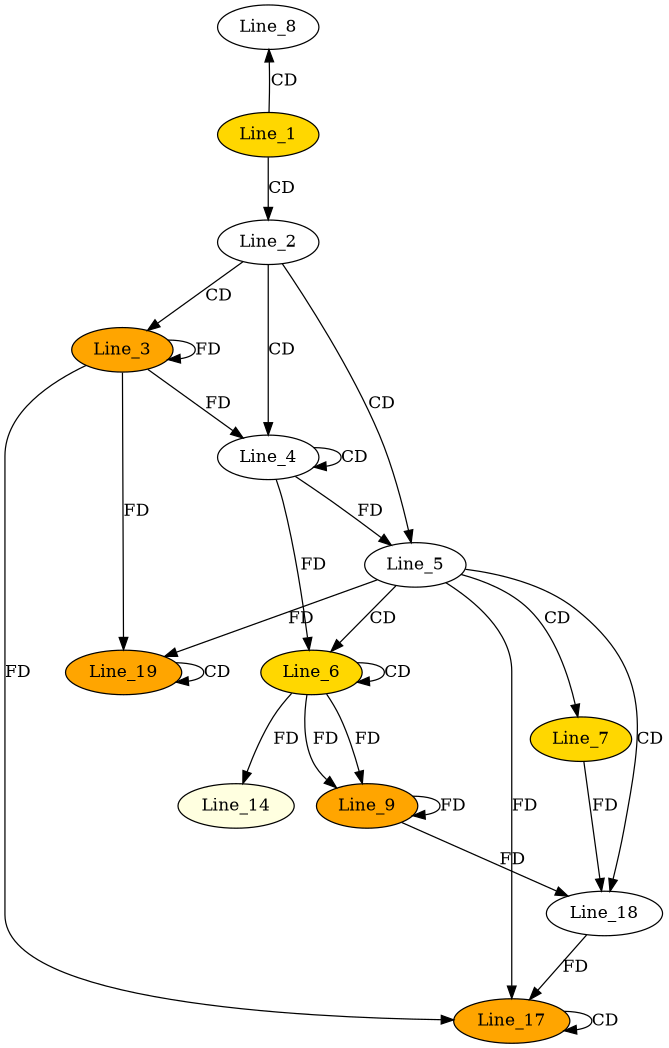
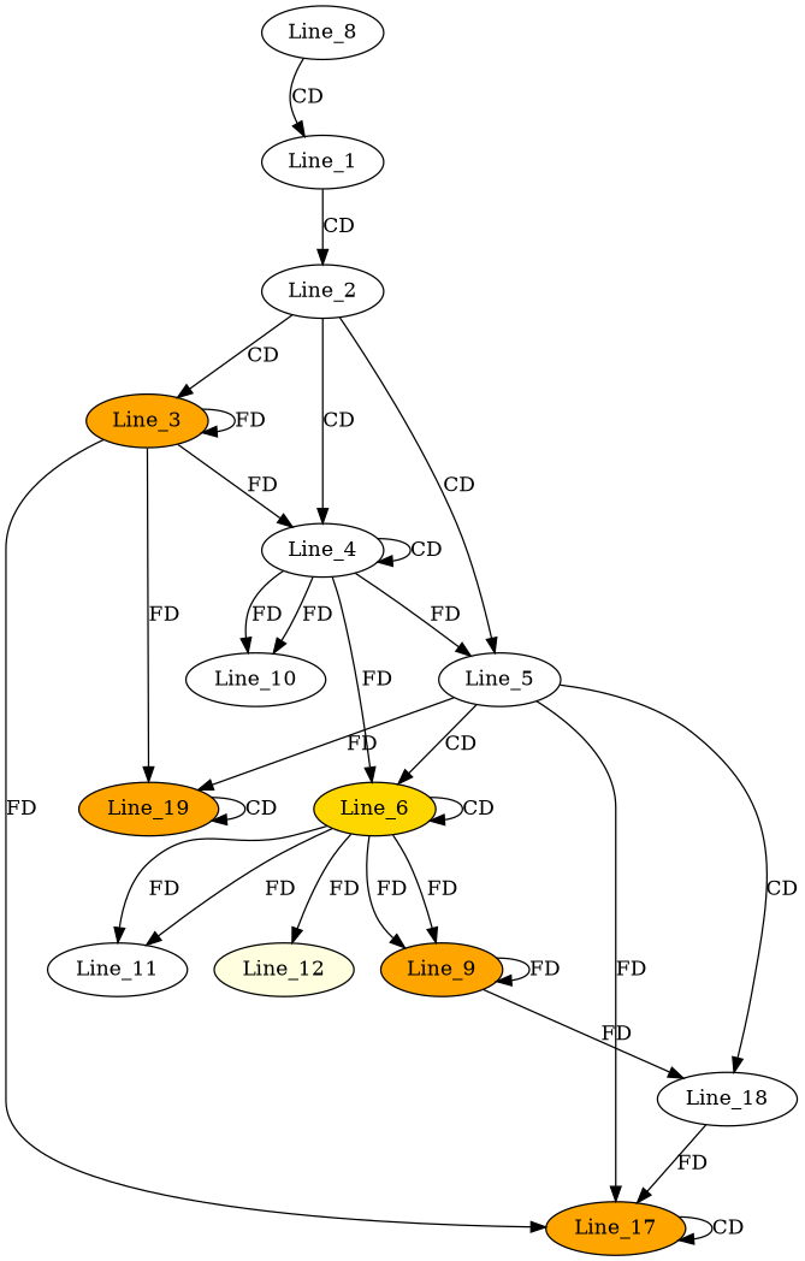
  digraph {
    node [fillcolor=white style=filled]
    n1 [label=Line_8]
-   Line_1 [fillcolor=gold]
+   Line_1
    Line_2
    Line_3 [fillcolor=orange]
    Line_4
    Line_5
    Line_17 [fillcolor=orange]
    Line_19 [fillcolor=orange]
    Line_6 [fillcolor=gold]
-   Line_7 [fillcolor=gold]
+   Line_10
    n12 [label=Line_18]
    Line_9 [fillcolor=orange]
-   Line_12 [fillcolor=lightyellow label=Line_14]
-   Line_1 -> n1 [label=CD]
+   Line_11
+   Line_12 [fillcolor=lightyellow]
+   n1 -> Line_1 [label=CD]
    Line_1 -> Line_2 [label=CD]
    Line_2 -> Line_3 [label=CD]
    Line_2 -> Line_4 [label=CD]
    Line_2 -> Line_5 [label=CD]
    Line_3 -> Line_3 [label=FD]
    Line_3 -> Line_4 [label=FD]
    Line_3 -> Line_17 [label=FD]
    Line_3 -> Line_19 [label=FD]
    Line_4 -> Line_4 [label=CD]
    Line_4 -> Line_5 [label=FD]
    Line_4 -> Line_6 [label=FD]
+   Line_4 -> Line_10 [label=FD]
+   Line_4 -> Line_10 [label=FD]
    Line_5 -> Line_17 [label=FD]
    Line_5 -> Line_19 [label=FD]
    Line_5 -> Line_6 [label=CD]
-   Line_5 -> Line_7 [label=CD]
    Line_5 -> n12 [label=CD]
    Line_17 -> Line_17 [label=CD]
    Line_19 -> Line_19 [label=CD]
    Line_6 -> Line_6 [label=CD]
    Line_6 -> Line_9 [label=FD]
    Line_6 -> Line_9 [label=FD]
+   Line_6 -> Line_11 [label=FD]
+   Line_6 -> Line_11 [label=FD]
    Line_6 -> Line_12 [label=FD]
-   Line_7 -> n12 [label=FD]
    n12 -> Line_17 [label=FD]
    Line_9 -> n12 [label=FD]
    Line_9 -> Line_9 [label=FD]
  }
